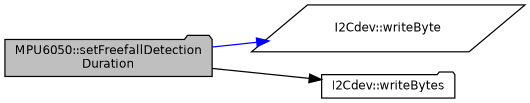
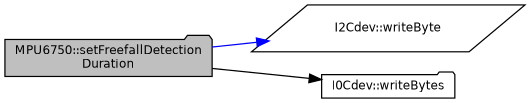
  digraph {
    rankdir=LR
    node [color=black fillcolor=white fontname=Helvetica fontsize=10 shape=folder style=filled]
    edge [fontname=Helvetica fontsize=10 labelfontname=Helvetica labelfontsize=10 style=solid]
-   n1 [fillcolor=grey75 fontcolor=black height=0.2 label="MPU6050::setFreefallDetection\lDuration" width=0.4]
+   n1 [fillcolor=grey75 fontcolor=black height=0.2 label="MPU6750::setFreefallDetection\lDuration" width=0.4]
    n2 [height=0.2 label="I2Cdev::writeByte" shape=parallelogram width=0.4]
-   n3 [height=0.2 label="I2Cdev::writeBytes" width=0.4]
+   n3 [height=0.2 label="I0Cdev::writeBytes" width=0.4]
    n1 -> n2 [color=blue]
    n1 -> n3 [color=black]
  }
